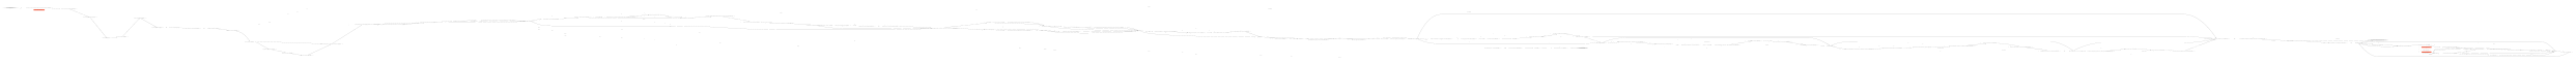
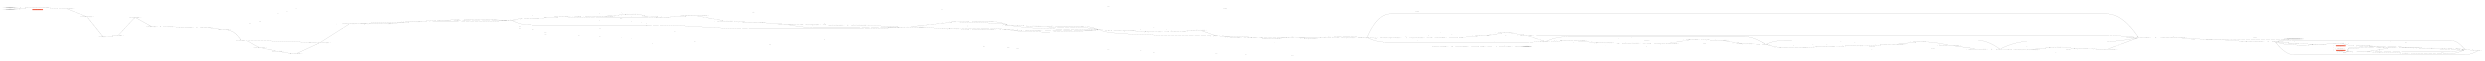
  digraph {
    fontname="Noto Serif"
    rankdir=LR
    node [fillcolor=white fontname="Noto Serif" shape=ellipse style=filled]
    edge [fontname="Noto Serif" style=bold]
    n1 [label="SearchCriteria<ServiceOfferingJoinVO> ssc = _srvOfferingJoinDao.createSearchCriteria()@@@63@@@['1', '1', '0']"]
    n2 [label="sc.addAnd(\"name\",SearchCriteria.Op.SC,ssc)@@@66@@@['1', '1', '0']"]
    n3 [label="ssc.addOr(\"displayText\",SearchCriteria.Op.LIKE,\"%\" + keyword + \"%\")@@@64@@@['1', '1', '0']"]
    n4 [label="id != null@@@68@@@['1', '1', '0']" shape=diamond]
    n5 [label="ssc.addOr(\"name\",SearchCriteria.Op.LIKE,\"%\" + keyword + \"%\")@@@65@@@['1', '1', '0']"]
    n6 [fillcolor=lightgray label="return listBy(sc)@@@7@@@['0', '0', '1']"]
    n7 [fillcolor=lightgray label="searchForServiceOfferingsInternal['0', '1', '0']" shape=diamond]
    n8 [label="Filter searchFilter = new Filter(,\"sortKey\",SortKeyAscending.value(),cmd.getStartIndex(),cmd.getPageSizeVal())@@@3@@@['1', '1', '0']"]
    n9 [fillcolor=tomato label="ListServiceOfferingsCmd cmd@@@2@@@['1', '1', '0']" shape=box]
    n10 [label="Account caller = CallContext.current().getCallingAccount()@@@4@@@['1', '1', '0']"]
    n11 [label="Pair<List<ServiceOfferingJoinVO>,Integer> result = _srvOfferingJoinDao.searchAndCount(sc,searchFilter)@@@113@@@['1', '1', '0']"]
    n12 [label="(_accountMgr.isNormalUser(caller.getId()) || _accountMgr.isDomainAdmin(caller.getId())) || caller.getType() == Account.ACCOUNT_TYPE_RESOURCE_DOMAIN_ADMIN@@@44@@@['1', '1', '0']" shape=diamond]
    n13 [label="isRecursive@@@48@@@['1', '1', '0']" shape=diamond]
    n14 [label="caller.getDomainId() != 1 && isSystem@@@55@@@['1', '1', '0']" shape=diamond]
    n15 [label="domainId != null@@@58@@@['1', '1', '0']" shape=diamond]
    n16 [label="isSystem@@@45@@@['1', '1', '0']" shape=diamond]
    n17 [label="keyword != null@@@62@@@['1', '1', '0']" shape=diamond]
    n18 [label="caller.getType() == Account.ACCOUNT_TYPE_NORMAL@@@49@@@['1', '1', '0']" shape=diamond]
    n19 [label="throw new InvalidParameterValueException(\"Non ROOT admins cannot access system's offering\")@@@56@@@['1', '1', '0']"]
    n20 [label="sc.addAnd(\"domainId\",Op.FIND_IN_SET,String.valueOf(domainId))@@@59@@@['1', '1', '0']"]
    n21 [label="throw new InvalidParameterValueException(\"Only root admins can access system's offering\")@@@46@@@['1', '1', '0']"]
    n22 [label="cpuSearchCriteria.addOr(\"minCpu\",Op.NULL)@@@94@@@['0', '1', '0']"]
    n23 [label="cpuSearchCriteria.addOr(\"constraints\",Op.SC,cpuConstraintSearchCriteria)@@@95@@@['0', '1', '0']"]
    n24 [label="sc.addAnd(\"cpuConstraints\",SearchCriteria.Op.SC,cpuSearchCriteria)@@@96@@@['0', '1', '0']"]
    n25 [label="throw new InvalidParameterValueException(\"Only ROOT admins and Domain admins can list service offerings with isrecursive=true\")@@@50@@@['1', '1', '0']"]
    n26 [label="SearchCriteria<ServiceOfferingJoinVO> memSearchCriteria = _srvOfferingJoinDao.createSearchCriteria()@@@102@@@['0', '1', '0']"]
    n27 [label="memSearchCriteria.addOr(\"minMemory\",Op.NULL)@@@103@@@['0', '1', '0']"]
    n28 [label="sc.addAnd(\"memoryConstraints\",SearchCriteria.Op.SC,memSearchCriteria)@@@105@@@['0', '1', '0']"]
    n29 [label="memSearchCriteria.addOr(\"memconstraints\",Op.SC,memoryConstraintSearchCriteria)@@@104@@@['0', '1', '0']"]
    n30 [label="cpuSpeed != null@@@107@@@['0', '1', '0']" shape=diamond]
    n31 [label="toRemove = false@@@126@@@['1', '1', '0']"]
    n32 [label="toRemove@@@137@@@['1', '1', '0']" shape=diamond]
    n33 [label="it.hasNext()@@@117@@@['1', '1', '0']" shape=diamond]
    n34 [label="it.remove()@@@138@@@['1', '1', '0']"]
    n35 [label="caller.getType() != Account.ACCOUNT_TYPE_ADMIN && CollectionUtils.isNotEmpty(filteredOfferings)@@@115@@@['1', '1', '0']" shape=diamond]
    n36 [fillcolor=lightgray label="return new Pair<>(filteredOfferings,result.second())@@@143@@@['1', '1', '0']"]
    n37 [label="ListIterator<ServiceOfferingJoinVO> it = filteredOfferings.listIterator()@@@116@@@['1', '1', '0']"]
    n38 [label="ServiceOfferingJoinVO offering = it.next()@@@118@@@['1', '1', '0']"]
    n39 [label="!Strings.isNullOrEmpty(offering.getDomainId())@@@119@@@['1', '1', '0']" shape=diamond]
    n40 [label="SearchCriteria<ServiceOfferingJoinVO> memoryConstraintSearchCriteria = _srvOfferingJoinDao.createSearchCriteria()@@@99@@@['0', '1', '0']"]
    n41 [label="memoryConstraintSearchCriteria.addAnd(\"minMemory\",Op.LTEQ,memory)@@@100@@@['0', '1', '0']"]
    n42 [label="memoryConstraintSearchCriteria.addAnd(\"maxMemory\",Op.GTEQ,memory)@@@101@@@['0', '1', '0']"]
    n43 [label="Integer cpuNumber = cmd.getCpuNumber()@@@15@@@['0', '1', '0']"]
    n44 [label="cpuNumber != null@@@89@@@['0', '1', '0']" shape=diamond]
    n45 [label="cpuConstraintSearchCriteria.addAnd(\"minCpu\",Op.LTEQ,cpuNumber)@@@91@@@['0', '1', '0']"]
    n46 [label="Integer memory = cmd.getMemory()@@@16@@@['0', '1', '0']"]
    n47 [label="cpuConstraintSearchCriteria.addAnd(\"maxCpu\",Op.GTEQ,cpuNumber)@@@92@@@['0', '1', '0']"]
    n48 [label="memory != null@@@98@@@['0', '1', '0']" shape=diamond]
    n49 [label="SearchCriteria<ServiceOfferingJoinVO> cpuSearchCriteria = _srvOfferingJoinDao.createSearchCriteria()@@@93@@@['0', '1', '0']"]
    n50 [label="SearchCriteria<ServiceOfferingJoinVO> cpuConstraintSearchCriteria = _srvOfferingJoinDao.createSearchCriteria()@@@90@@@['0', '1', '0']"]
    n51 [label="Integer cpuSpeed = cmd.getCpuSpeed()@@@17@@@['0', '1', '0']"]
    n52 [label="_accountMgr.checkAccess(caller,null,true,vmInstance)@@@34@@@['1', '1', '0']"]
    n53 [label="Object name = cmd.getServiceOfferingName()@@@5@@@['1', '1', '0']"]
    n54 [label="List<ServiceOfferingJoinVO> filteredOfferings = filterOfferingsOnCurrentTags(result.first(),currentVmOffering)@@@114@@@['1', '1', '0']"]
    n55 [label="final SearchBuilder<NetworkVO> sb = createSearchBuilder()@@@3@@@['0', '0', '1']"]
    n56 [label="sb.and(\"vpcId\",sb.entity().getVpcId(),Op.NNULL)@@@4@@@['0', '0', '1']"]
    n57 [label="sc.addAnd(\"id\",SearchCriteria.Op.EQ,id)@@@69@@@['1', '1', '0']"]
    n58 [label="isSystem != null@@@71@@@['1', '1', '0']" shape=diamond]
    n59 [label="zoneSC.setParameters(\"zoneId\",String.valueOf(zoneId))@@@86@@@['1', '1', '0']"]
    n60 [label="sc.addAnd(\"zoneId\",SearchCriteria.Op.SC,zoneSC)@@@87@@@['1', '1', '0']"]
    n61 [label="SearchCriteria<ServiceOfferingJoinVO> zoneSC = sb.create()@@@85@@@['1', '1', '0']"]
    n62 [label="final SearchCriteria<NetworkVO> sc = sb.create()@@@6@@@['0', '0', '1']"]
    n63 [label="sc.addAnd(\"systemUse\",SearchCriteria.Op.EQ,isSystem)@@@72@@@['1', '1', '0']"]
    n64 [label="name != null@@@74@@@['1', '1', '0']" shape=diamond]
    n65 [label="sc.addAnd(\"name\",SearchCriteria.Op.EQ,name)@@@75@@@['1', '1', '0']"]
    n66 [label="vmTypeStr != null@@@77@@@['1', '1', '0']" shape=diamond]
    n67 [label="sb.and(\"zoneId\",sb.entity().getZoneId(),Op.FIND_IN_SET)@@@82@@@['1', '1', '0']"]
    n68 [label="sb.or(\"zId\",sb.entity().getZoneId(),Op.NULL)@@@83@@@['1', '1', '0']"]
    n69 [label="sb.done()@@@84@@@['1', '1', '0']"]
    n70 [label="sc.addAnd(\"cpuspeedconstraints\",SearchCriteria.Op.SC,cpuSpeedSearchCriteria)@@@111@@@['0', '1', '0']"]
    n71 [label="cpuSpeedSearchCriteria.addOr(\"speed\",Op.EQ,cpuSpeed)@@@110@@@['0', '1', '0']"]
    n72 [label="SearchCriteria<ServiceOfferingJoinVO> cpuSpeedSearchCriteria = _srvOfferingJoinDao.createSearchCriteria()@@@108@@@['0', '1', '0']"]
    n73 [label="cpuSpeedSearchCriteria.addOr(\"speed\",Op.NULL)@@@109@@@['0', '1', '0']"]
    n74 [label="!_accountMgr.isRootAdmin(caller.getId()) && isSystem@@@19@@@['1', '1', '0']" shape=diamond]
    n75 [label="throw new InvalidParameterValueException(\"Only ROOT admins can access system's offering\")@@@20@@@['1', '1', '0']"]
    n76 [label="domainId != null && !_accountMgr.isRootAdmin(caller.getId())@@@22@@@['1', '1', '0']" shape=diamond]
    n77 [label="!isPermissible(caller.getDomainId(),domainId)@@@23@@@['1', '1', '0']" shape=diamond]
    n78 [label="vmId != null@@@27@@@['1', '1', '0']" shape=diamond]
    n79 [label="VMInstanceVO vmInstance = _vmInstanceDao.findById(vmId)@@@28@@@['1', '1', '0']"]
    n80 [label="(vmInstance == null) || (vmInstance.getRemoved() != null)@@@29@@@['1', '1', '0']" shape=diamond]
    n81 [label="ex.addProxyObject(vmId.toString(),\"vmId\")@@@31@@@['1', '1', '0']"]
    n82 [label="InvalidParameterValueException ex = new InvalidParameterValueException(\"unable to find a virtual machine with specified id\")@@@30@@@['1', '1', '0']"]
    n83 [label="throw ex@@@32@@@['1', '1', '0']"]
    n84 [label="currentVmOffering = _srvOfferingDao.findByIdIncludingRemoved(vmInstance.getId(),vmInstance.getServiceOfferingId())@@@35@@@['1', '1', '0']"]
    n85 [label="sb.done()@@@5@@@['0', '0', '1']"]
    n86 [label="Long zoneId = cmd.getZoneId()@@@14@@@['1', '1', '0']"]
    n87 [label="SearchCriteria<ServiceOfferingJoinVO> sc = _srvOfferingJoinDao.createSearchCriteria()@@@18@@@['1', '1', '0']"]
    n88 [label="zoneId != null@@@80@@@['1', '1', '0']" shape=diamond]
    n89 [label="SearchBuilder<ServiceOfferingJoinVO> sb = _srvOfferingJoinDao.createSearchBuilder()@@@81@@@['1', '1', '0']"]
    n90 [label="Object id = cmd.getId()@@@6@@@['1', '1', '0']"]
    n91 [label="isRecursive@@@124@@@['1', '1', '0']" shape=diamond]
    n92 [label="Long dId = Long.valueOf(domainIdString.trim())@@@123@@@['1', '1', '0']"]
    n93 [label="boolean toRemove = true@@@120@@@['1', '1', '0']"]
    n94 [label="String(( domainIdsArray = offering.getDomainId().split(\",\")@@@121@@@['1', '1', '0']"]
    n95 [label="domainIdsArray@@@122@@@['0', '1', '0']"]
    n96 [fillcolor=tomato label="String domainIdString@@@95@@@['1', '0', '0']" shape=box]
    n97 [fillcolor=tomato label="String domainIdString@@@122@@@['1', '1', '0']" shape=box]
    n98 [label="toRemove = false@@@132@@@['1', '1', '0']"]
    n99 [label="_domainDao.isChildDomain(caller.getDomainId(),dId)@@@125@@@['1', '1', '0']" shape=diamond]
    n100 [label="_domainDao.isChildDomain(dId,caller.getDomainId())@@@131@@@['1', '1', '0']" shape=diamond]
    n101 [label="Object keyword = cmd.getKeyword()@@@7@@@['1', '1', '0']"]
    n102 [label="Long vmId = cmd.getVirtualMachineId()@@@8@@@['1', '1', '0']"]
    n103 [label="String vmTypeStr = cmd.getSystemVmType()@@@11@@@['1', '1', '0']"]
    n104 [label="ServiceOfferingVO currentVmOffering = null@@@12@@@['1', '1', '0']"]
    n105 [label="sc.addAnd(\"vmType\",SearchCriteria.Op.EQ,vmTypeStr)@@@78@@@['1', '1', '0']"]
    n106 [label="Boolean isRecursive = cmd.isRecursive()@@@13@@@['1', '1', '0']"]
    n107 [label="throw new PermissionDeniedException(\"The account:\" + caller.getAccountName() + \" does not fall in the same domain hierarchy as the service offering\")@@@24@@@['1', '1', '0']"]
    n108 [label="sc.addAnd(\"id\",SearchCriteria.Op.NEQ,currentVmOffering.getId())@@@36@@@['1', '1', '0']"]
    n109 [label="sc.addAnd(\"useLocalStorage\",SearchCriteria.Op.EQ,currentVmOffering.isUseLocalStorage())@@@37@@@['1', '1', '0']"]
    n110 [label="vmInstance.getState() == VirtualMachine.State.Running@@@38@@@['1', '1', '0']" shape=diamond]
    n111 [label="sc.addAnd(\"cpu\",Op.GTEQ,currentVmOffering.getCpu())@@@39@@@['1', '1', '0']"]
    n112 [label="sc.addAnd(\"speed\",Op.GTEQ,currentVmOffering.getSpeed())@@@40@@@['1', '1', '0']"]
    n113 [label="sc.addAnd(\"ramSize\",Op.GTEQ,currentVmOffering.getRamSize())@@@41@@@['1', '1', '0']"]
    n114 [label="Long domainId = cmd.getDomainId()@@@9@@@['1', '1', '0']"]
    n115 [label="Boolean isSystem = cmd.getIsSystem()@@@10@@@['1', '1', '0']"]
+   n116 [fillcolor=lightgray label="searchForServiceOfferingsInternal['1', '0', '0']" shape=diamond]
    n1 -> n2 [label=ssc style=solid]
    n1 -> n3
    n2 -> n4
    n3 -> n5
    n4 -> n57 [label=true style=dotted]
    n4 -> n57
    n4 -> n58
    n5 -> n2
    n7 -> n8
    n7 -> n9 [label=true style=dotted]
    n8 -> n10
    n8 -> n11 [label=searchFilter style=solid]
    n10 -> n52 [label=caller style=solid]
    n10 -> n53
    n11 -> n54
    n12 -> n13 [label=true style=dotted]
    n12 -> n14
    n12 -> n14 [label=false style=dotted]
    n12 -> n15 [label=false style=dotted]
    n12 -> n16 [label=true style=dotted]
    n12 -> n16
    n13 -> n17
    n13 -> n18 [label=true style=dotted]
    n13 -> n18
    n14 -> n15
    n14 -> n19 [label=true style=dotted]
    n14 -> n19
    n15 -> n17
    n15 -> n20
    n15 -> n20 [label=true style=dotted]
    n16 -> n13
    n16 -> n21
    n16 -> n21 [label=true style=dotted]
    n17 -> n1
    n17 -> n1 [label=true style=dotted]
    n17 -> n2 [label=true style=dotted]
    n17 -> n3 [label=true style=dotted]
    n17 -> n4
    n17 -> n5 [label=true style=dotted]
    n18 -> n17
    n18 -> n25
    n18 -> n25 [label=true style=dotted]
    n19 -> n15
    n20 -> n17
    n21 -> n13
    n22 -> n23
    n23 -> n24
    n24 -> n48
    n25 -> n17
    n26 -> n27
    n26 -> n28 [label=memSearchCriteria style=solid]
    n27 -> n29
    n28 -> n30
    n29 -> n28
    n30 -> n11
    n30 -> n70 [label=true style=dotted]
    n30 -> n71 [label=true style=dotted]
    n30 -> n72 [label=true style=dotted]
    n30 -> n72
    n30 -> n73 [label=true style=dotted]
    n31 -> n32 [label=toRemove style=solid]
    n31 -> n32
    n32 -> n33
    n32 -> n34 [label=true style=dotted]
    n32 -> n34
    n33 -> n36
    n33 -> n38 [label=true style=dotted]
    n33 -> n38
    n33 -> n39 [label=true style=dotted]
    n34 -> n33
    n35 -> n33 [label=true style=dotted]
    n35 -> n36
    n35 -> n37 [label=true style=dotted]
    n35 -> n37
    n37 -> n33
    n38 -> n39
    n39 -> n32 [label=true style=dotted]
    n39 -> n33
    n39 -> n91 [label=true style=dotted]
    n39 -> n92 [label=true style=dotted]
    n39 -> n93
    n39 -> n93 [label=true style=dotted]
    n39 -> n94 [label=true style=dotted]
    n39 -> n95 [label=true style=dotted]
    n39 -> n96 [label=true style=dotted]
    n39 -> n97 [label=true style=dotted]
    n40 -> n29 [label=memoryConstraintSearchCriteria style=solid]
    n40 -> n41
    n41 -> n42
    n42 -> n26
    n43 -> n44 [label=cpuNumber style=solid]
    n43 -> n45 [label=cpuNumber style=solid]
    n43 -> n46
    n43 -> n47 [label=cpuNumber style=solid]
    n44 -> n22 [label=true style=dotted]
    n44 -> n23 [label=true style=dotted]
    n44 -> n24 [label=true style=dotted]
    n44 -> n45 [label=true style=dotted]
    n44 -> n47 [label=true style=dotted]
    n44 -> n48
    n44 -> n49 [label=true style=dotted]
    n44 -> n50 [label=true style=dotted]
    n44 -> n50
    n45 -> n47
    n46 -> n41 [label=memory style=solid]
    n46 -> n42 [label=memory style=solid]
    n46 -> n48 [label=memory style=solid]
    n46 -> n51
    n47 -> n49
    n48 -> n26 [label=true style=dotted]
    n48 -> n27 [label=true style=dotted]
    n48 -> n28 [label=true style=dotted]
    n48 -> n29 [label=true style=dotted]
    n48 -> n30
    n48 -> n40
    n48 -> n40 [label=true style=dotted]
    n48 -> n41 [label=true style=dotted]
    n48 -> n42 [label=true style=dotted]
    n49 -> n22
    n49 -> n24 [label=cpuSearchCriteria style=solid]
    n50 -> n23 [label=cpuConstraintSearchCriteria style=solid]
    n50 -> n45
    n51 -> n30 [label=cpuSpeed style=solid]
    n51 -> n71 [label=cpuSpeed style=solid]
    n51 -> n87
    n52 -> n84
    n53 -> n64 [label=name style=solid]
    n53 -> n65 [label=name style=solid]
    n53 -> n90
    n54 -> n35
    n54 -> n35 [label=filteredOfferings style=solid]
    n54 -> n36 [label=filteredOfferings style=solid]
    n55 -> n56
    n56 -> n85
    n57 -> n58
    n58 -> n63
    n58 -> n63 [label=true style=dotted]
    n58 -> n64
    n59 -> n60
    n60 -> n11
    n60 -> n44
    n61 -> n59
    n61 -> n60 [label=zoneSC style=solid]
    n61 -> n62 [label=0 style=dashed]
    n62 -> n6
    n62 -> n6 [label=sc style=solid]
    n63 -> n64
    n64 -> n65 [label=true style=dotted]
    n64 -> n65
    n64 -> n66
    n65 -> n66
    n66 -> n88
    n66 -> n105
    n66 -> n105 [label=true style=dotted]
    n67 -> n68
    n68 -> n69
    n69 -> n61
    n70 -> n11
    n71 -> n70
    n72 -> n70 [label=cpuSpeedSearchCriteria style=solid]
    n72 -> n73
    n73 -> n71
    n74 -> n75 [label=true style=dotted]
    n74 -> n75
    n74 -> n76
    n75 -> n76
    n76 -> n77
    n76 -> n77 [label=true style=dotted]
    n76 -> n78
    n77 -> n78
    n77 -> n107
    n77 -> n107 [label=true style=dotted]
    n78 -> n12
    n78 -> n52 [label=true style=dotted]
    n78 -> n79
    n78 -> n79 [label=true style=dotted]
    n78 -> n80 [label=true style=dotted]
    n78 -> n84 [label=true style=dotted]
    n78 -> n108 [label=true style=dotted]
    n78 -> n109 [label=true style=dotted]
    n78 -> n110 [label=true style=dotted]
    n79 -> n52 [label=vmInstance style=solid]
    n79 -> n80 [label=vmInstance style=solid]
    n79 -> n80
    n80 -> n52
    n80 -> n81 [label=true style=dotted]
    n80 -> n82 [label=true style=dotted]
    n80 -> n82
    n80 -> n83 [label=true style=dotted]
    n81 -> n83
    n82 -> n81
    n82 -> n83 [label=ex style=solid]
    n83 -> n52
    n84 -> n54 [label=currentVmOffering style=solid]
    n84 -> n108
    n85 -> n62
    n86 -> n43
    n86 -> n59 [label=zoneId style=solid]
    n86 -> n87
    n86 -> n88 [label=zoneId style=solid]
    n87 -> n11 [label=sc style=solid]
    n87 -> n74
    n88 -> n11
    n88 -> n44
    n88 -> n59 [label=true style=dotted]
    n88 -> n60 [label=true style=dotted]
    n88 -> n61 [label=true style=dotted]
    n88 -> n67 [label=true style=dotted]
    n88 -> n68 [label=true style=dotted]
    n88 -> n69 [label=true style=dotted]
    n88 -> n89
    n88 -> n89 [label=true style=dotted]
    n89 -> n67
    n90 -> n4 [label=id style=solid]
    n90 -> n57 [label=id style=solid]
    n90 -> n101
    n91 -> n99 [label=true style=dotted]
    n91 -> n99
    n91 -> n100 [label=false style=dotted]
    n91 -> n100
    n92 -> n91
    n92 -> n99 [label=dId style=solid]
    n92 -> n100 [label=dId style=solid]
    n93 -> n32 [label=toRemove style=solid]
    n93 -> n94
    n94 -> n92
    n98 -> n32
    n98 -> n32 [label=toRemove style=solid]
    n99 -> n31
    n99 -> n31 [label=true style=dotted]
    n99 -> n32
    n99 -> n92
    n100 -> n32
    n100 -> n92
    n100 -> n98 [label=true style=dotted]
    n100 -> n98
    n101 -> n3 [label=keyword style=solid]
    n101 -> n5 [label=keyword style=solid]
    n101 -> n17 [label=keyword style=solid]
    n101 -> n102
    n102 -> n78 [label=vmId style=solid]
    n102 -> n79 [label=vmId style=solid]
    n102 -> n114
    n103 -> n66 [label=vmTypeStr style=solid]
    n103 -> n104
    n103 -> n105 [label=vmTypeStr style=solid]
    n104 -> n54 [label=currentVmOffering style=solid]
    n104 -> n106
    n105 -> n88
    n106 -> n13 [label=isRecursive style=solid]
    n106 -> n86
    n106 -> n91 [label=isRecursive style=solid]
    n107 -> n78
    n108 -> n109
    n109 -> n110
    n110 -> n12
    n110 -> n111
    n110 -> n111 [label=true style=dotted]
    n110 -> n112 [label=true style=dotted]
    n110 -> n113 [label=true style=dotted]
    n111 -> n112
    n112 -> n113
    n113 -> n12
    n114 -> n15 [label=domainId style=solid]
    n114 -> n20 [label=domainId style=solid]
    n114 -> n76 [label=domainId style=solid]
    n114 -> n115
    n115 -> n14 [label=isSystem style=solid]
    n115 -> n16 [label=isSystem style=solid]
    n115 -> n58 [label=zoneId style=solid]
    n115 -> n63 [label=isSystem style=solid]
    n115 -> n74 [label=isSystem style=solid]
    n115 -> n103
+   n116 -> n8
+   n116 -> n9 [label=true style=dotted]
  }
